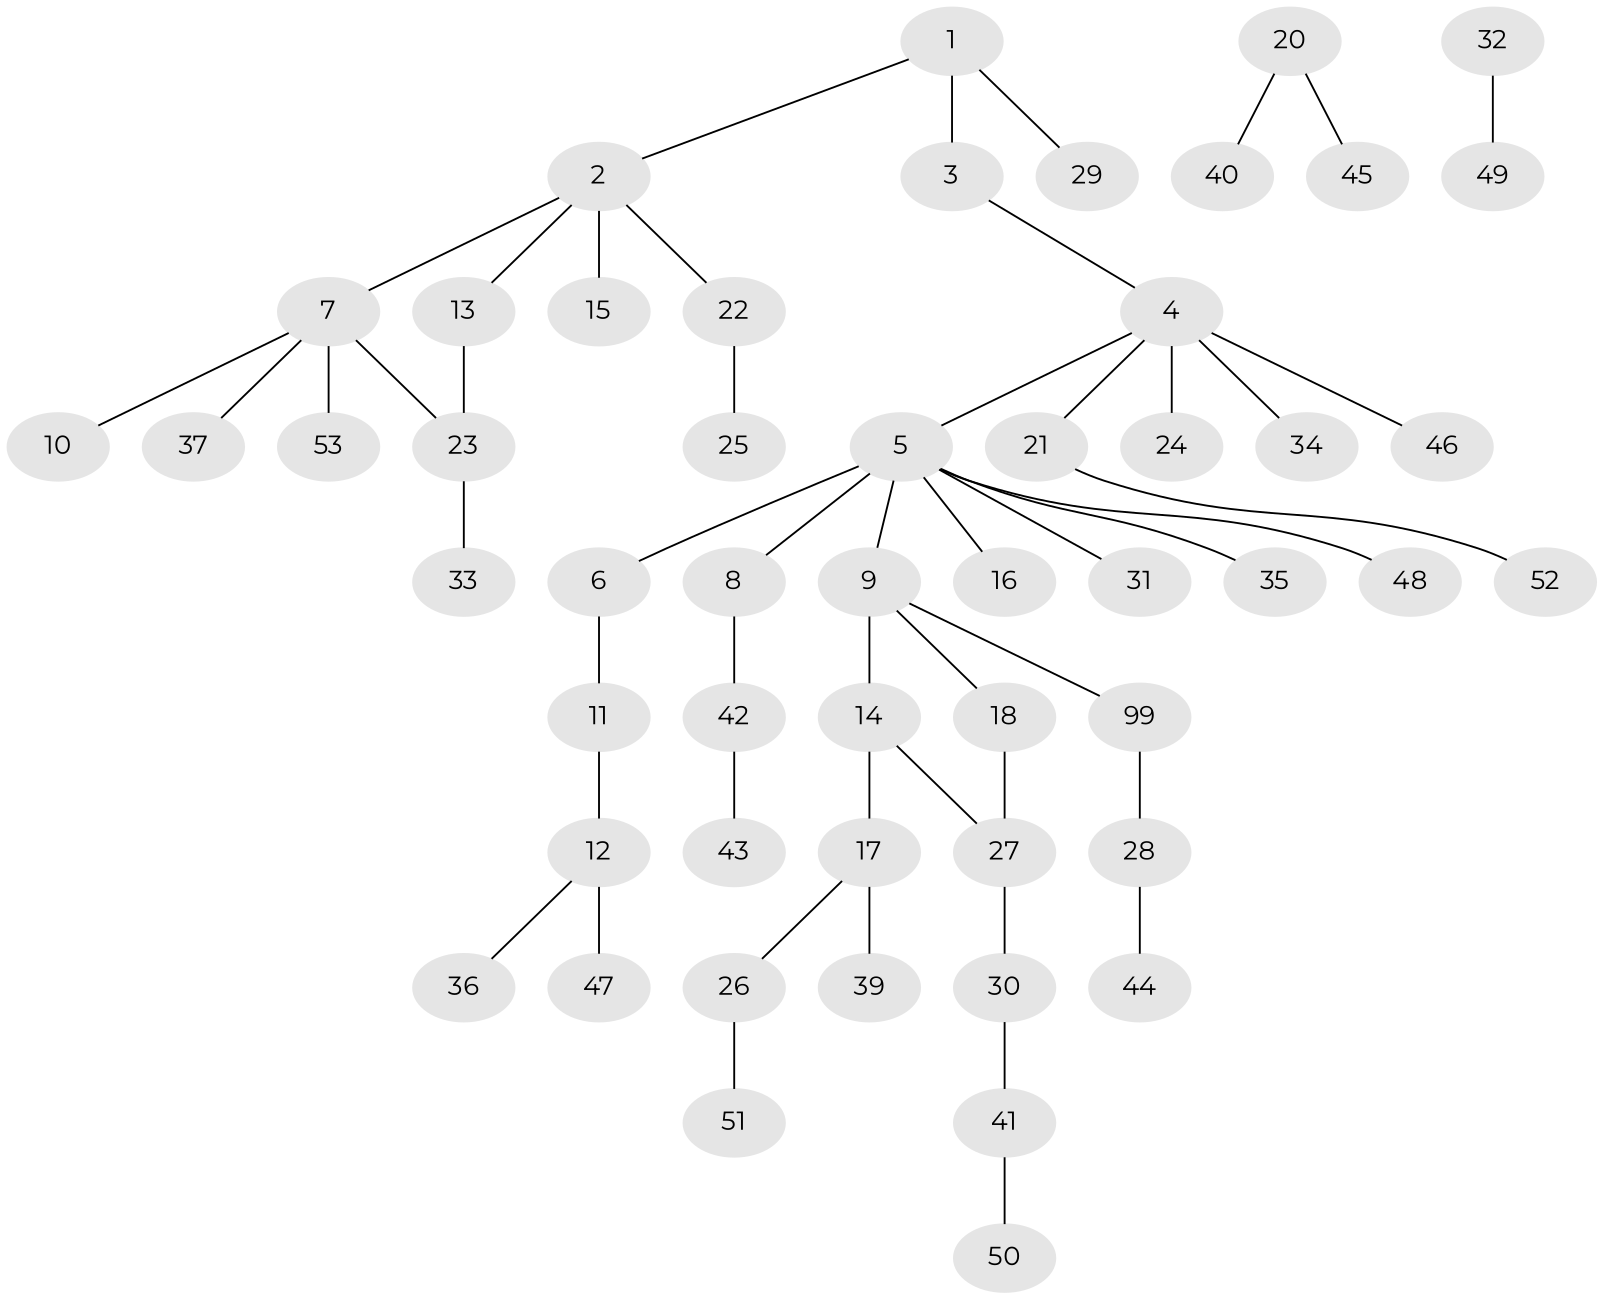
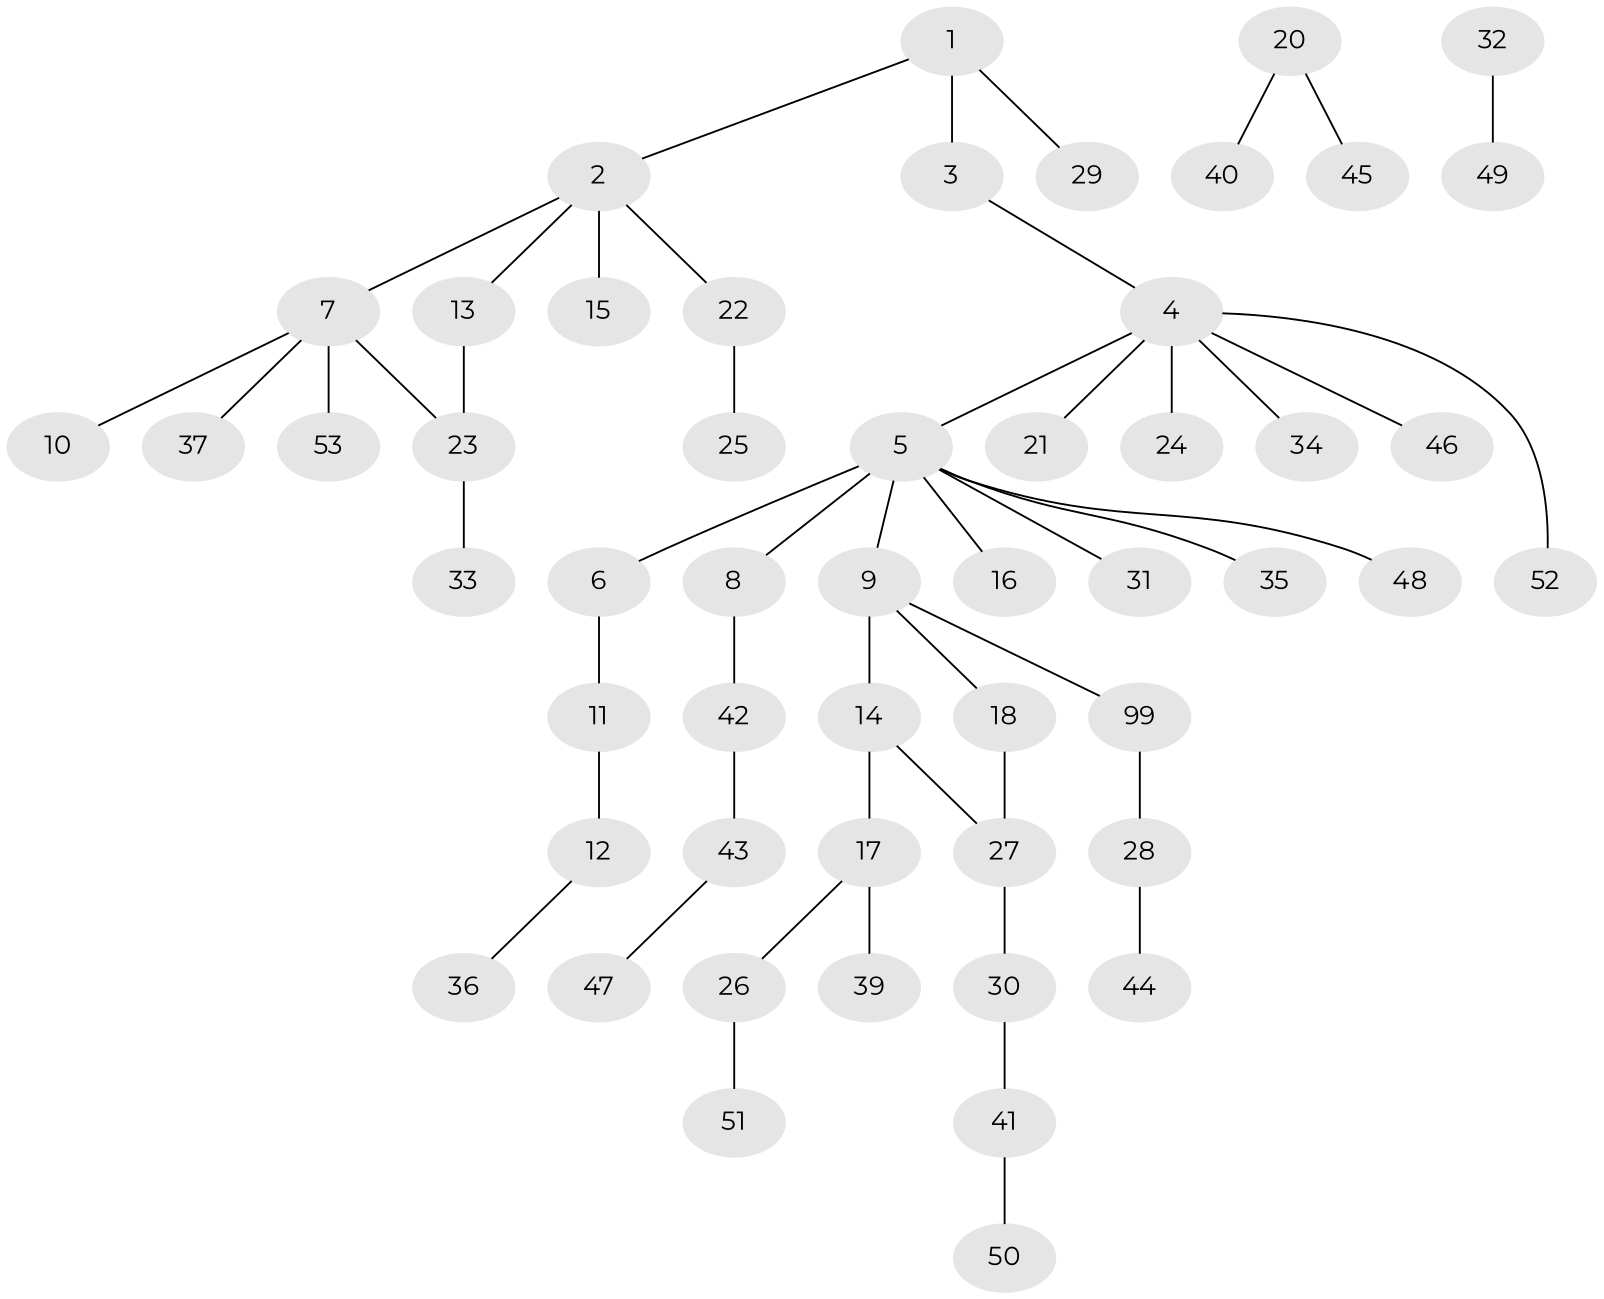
  graph {
    fontname=Montserrat
    node [color=gray90 fontname=Montserrat style=filled]
    edge [fontname=Montserrat weight=1.0]
    1
    2
    3
    29
    7
    13
    15
    22
    4
    10
    37
    53
    23
    25
    5
    21
    24
    34
    46
    6
    8
    9
    16
    31
    35
    48
    52
    11
    42
    14
    18
    n32 [label=99]
    12
    20
    40
    45
    43
    17
    27
    28
    36
    33
    26
    39
    30
    51
    32
    49
    44
    41
    50
    47
    1 -- 2
    1 -- 3 [weight=2.0]
    1 -- 29
    2 -- 7
    2 -- 13
    2 -- 15
    2 -- 22
    3 -- 4
    7 -- 10
    7 -- 37
    7 -- 53
    7 -- 23
    13 -- 23
    22 -- 25
    4 -- 5
    4 -- 21
    4 -- 24
    4 -- 34
    4 -- 46
    23 -- 33 [weight=4.0]
    5 -- 6 [weight=2.0]
    5 -- 8
    5 -- 9
    5 -- 16
    5 -- 31
    5 -- 35
    5 -- 48
-   21 -- 52
+   4 -- 52
    6 -- 11
    8 -- 42
    9 -- 14
    9 -- 18
    9 -- n32
    11 -- 12 [weight=3.0]
    42 -- 43 [weight=2.0]
    14 -- 17
    14 -- 27
    18 -- 27
    n32 -- 28
    12 -- 36
    20 -- 40
    20 -- 45
-   12 -- 47
+   43 -- 47
    17 -- 26
    17 -- 39
    27 -- 30
    28 -- 44
    26 -- 51
    30 -- 41
    32 -- 49
    41 -- 50
  }
